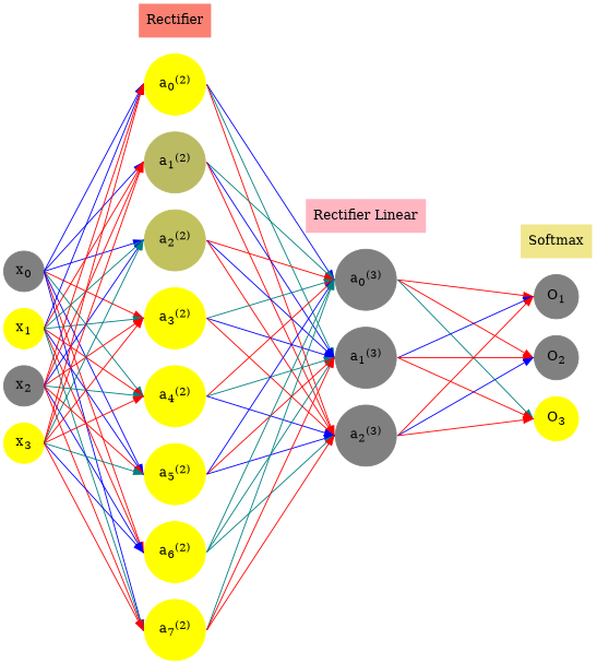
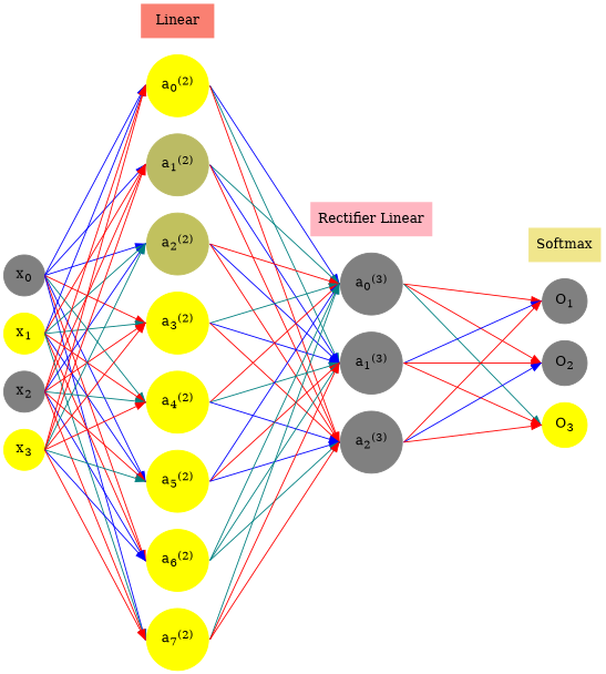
  digraph {
    rankdir=LR
    ranksep=1.4
    splines=false
    node [color="0.1667, 0.0, 0.5" fillcolor="0.1667, 0.0, 0.5" shape=circle style=filled]
    edge [headport=w style=solid tailport=e color=red]
    n1 [label=<x<sub>0</sub>>]
    n2 [color="0.1667, 1.0, 1.0" fillcolor="0.1667, 1.0, 1.0" label=<x<sub>1</sub>>]
    n3 [label=<x<sub>2</sub>>]
    n4 [color="0.1667, 1.0, 1.0" fillcolor="0.1667, 1.0, 1.0" label=<x<sub>3</sub>>]
    n5 [color="0.1667, 1.013633, 1.006816" fillcolor="0.1667, 1.013633, 1.006816" label=<a<sub>0</sub><sup>(2)</sup>>]
    n6 [color="0.1667, 0.467227, 0.733613" fillcolor="0.1667, 0.467227, 0.733613" label=<a<sub>1</sub><sup>(2)</sup>>]
    n7 [color="0.1667, 0.513274, 0.756637" fillcolor="0.1667, 0.513274, 0.756637" label=<a<sub>2</sub><sup>(2)</sup>>]
    n8 [color="0.1667, 1.884014, 1.442007" fillcolor="0.1667, 1.884014, 1.442007" label=<a<sub>3</sub><sup>(2)</sup>>]
    n9 [color="0.1667, 1.577448, 1.288724" fillcolor="0.1667, 1.577448, 1.288724" label=<a<sub>4</sub><sup>(2)</sup>>]
    n10 [color="0.1667, 1.604429, 1.302214" fillcolor="0.1667, 1.604429, 1.302214" label=<a<sub>5</sub><sup>(2)</sup>>]
    n11 [color="0.1667, 1.265577, 1.132789" fillcolor="0.1667, 1.265577, 1.132789" label=<a<sub>6</sub><sup>(2)</sup>>]
    n12 [color="0.1667, 1.376799, 1.188400" fillcolor="0.1667, 1.376799, 1.188400" label=<a<sub>7</sub><sup>(2)</sup>>]
    n13 [color="0.1667, 0.000000, 0.500000" fillcolor="0.1667, 0.000000, 0.500000" label=<a<sub>0</sub><sup>(3)</sup>>]
    n14 [color="0.1667, 0.000000, 0.500000" fillcolor="0.1667, 0.000000, 0.500000" label=<a<sub>1</sub><sup>(3)</sup>>]
    n15 [color="0.1667, 0.000000, 0.500000" fillcolor="0.1667, 0.000000, 0.500000" label=<a<sub>2</sub><sup>(3)</sup>>]
    n16 [label=<O<sub>1</sub>>]
    n17 [label=<O<sub>2</sub>>]
    n18 [color="0.1667, 1.0, 1.0" fillcolor="0.1667, 1.0, 1.0" label=<O<sub>3</sub>>]
-   n19 [label=Rectifier shape=plaintext fillcolor=salmon color=""]
+   n19 [label=Linear shape=plaintext fillcolor=salmon color=""]
    n20 [label="Rectifier Linear" shape=plaintext fillcolor=lightpink color=""]
    n21 [label=Softmax shape=plaintext fillcolor=khaki color=""]
    subgraph sub_1 {
      n1
    }
    subgraph sub_2 {
      n2
    }
    subgraph sub_3 {
      n3
    }
    subgraph sub_4 {
      n4
    }
    subgraph sub_5 {
      n5
    }
    subgraph sub_6 {
      n6
    }
    subgraph sub_7 {
      n7
    }
    subgraph sub_8 {
      n8
    }
    subgraph sub_9 {
      n9
    }
    subgraph sub_10 {
      n10
    }
    subgraph sub_11 {
      n11
    }
    subgraph sub_12 {
      n12
    }
    subgraph sub_13 {
      n13
    }
    subgraph sub_14 {
      n14
    }
    subgraph sub_15 {
      n15
    }
    subgraph sub_16 {
      n16
    }
    subgraph sub_17 {
      n17
    }
    subgraph sub_18 {
      n18
    }
    subgraph sub_19 {
      rank=same
      n1
      n2
      n3
      n4
    }
    subgraph sub_20 {
      rank=same
      n5
      n6
      n7
      n8
      n9
      n10
      n11
      n12
    }
    subgraph sub_21 {
      rank=same
      n13
      n14
      n15
    }
    subgraph sub_22 {
      rank=same
      n16
      n17
      n18
    }
    subgraph sub_23 {
      rank=same
      n5
      n19
    }
    subgraph sub_24 {
      rank=same
      n13
      n20
    }
    subgraph sub_25 {
      rank=same
      n16
      n21
    }
    n1 -> n2 [style=invis color=""]
    n1 -> n5 [color=blue]
    n1 -> n6 [color=blue]
    n1 -> n7 [color=blue]
    n1 -> n8
    n1 -> n9 [color=teal]
    n1 -> n10 [color=blue]
    n1 -> n11
    n1 -> n12 [color=blue]
    n2 -> n3 [style=invis color=""]
    n2 -> n5 [color=blue]
    n2 -> n6
    n2 -> n7 [color=teal]
    n2 -> n8 [color=teal]
    n2 -> n9
    n2 -> n10 [color=blue]
    n2 -> n11
    n2 -> n12 [color=teal]
    n3 -> n4 [style=invis color=""]
    n3 -> n5
    n3 -> n6
    n3 -> n7 [color=blue]
    n3 -> n8
    n3 -> n9 [color=teal]
    n3 -> n10
    n3 -> n11 [color=blue]
    n3 -> n12
    n4 -> n5
    n4 -> n6
    n4 -> n7 [color=teal]
    n4 -> n8
    n4 -> n9
    n4 -> n10 [color=teal]
    n4 -> n11 [color=blue]
    n4 -> n12
    n5 -> n6 [style=invis color=""]
    n5 -> n13 [color=blue]
    n5 -> n14 [color=teal]
    n5 -> n15
    n6 -> n7 [style=invis color=""]
    n6 -> n13 [color=teal]
    n6 -> n14 [color=blue]
    n6 -> n15
    n7 -> n8 [style=invis color=""]
    n7 -> n13
    n7 -> n14 [color=blue]
    n7 -> n15
    n8 -> n9 [style=invis color=""]
    n8 -> n13 [color=teal]
    n8 -> n14 [color=blue]
    n8 -> n15
    n9 -> n10 [style=invis color=""]
    n9 -> n13
    n9 -> n14 [color=teal]
    n9 -> n15 [color=blue]
    n10 -> n11 [style=invis color=""]
    n10 -> n13 [color=blue]
    n10 -> n14
    n10 -> n15 [color=blue]
    n11 -> n12 [style=invis color=""]
    n11 -> n13 [color=teal]
    n11 -> n14 [color=teal]
    n11 -> n15 [color=teal]
    n12 -> n13 [color=teal]
    n12 -> n14
    n12 -> n15
    n13 -> n14 [style=invis color=""]
    n13 -> n16
    n13 -> n17
    n13 -> n18 [color=teal]
    n14 -> n15 [style=invis color=""]
    n14 -> n16 [color=blue]
    n14 -> n17
    n14 -> n18
    n15 -> n16
    n15 -> n17 [color=blue]
    n15 -> n18
    n16 -> n17 [style=invis color=""]
    n17 -> n18 [style=invis color=""]
    n19 -> n5 [style=invis color=""]
    n20 -> n13 [style=invis color=""]
    n21 -> n16 [style=invis color=""]
  }
